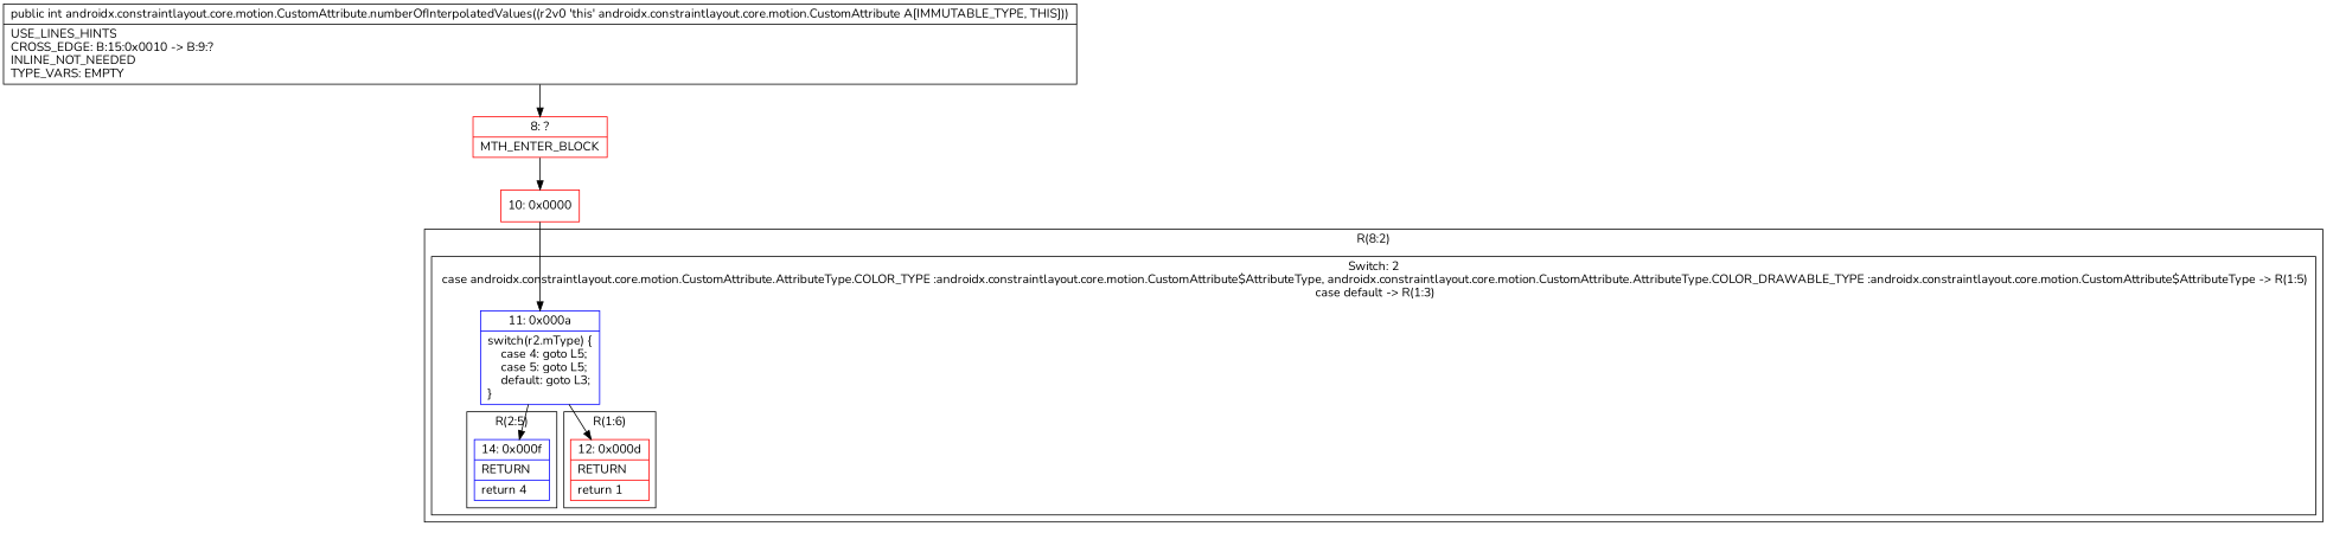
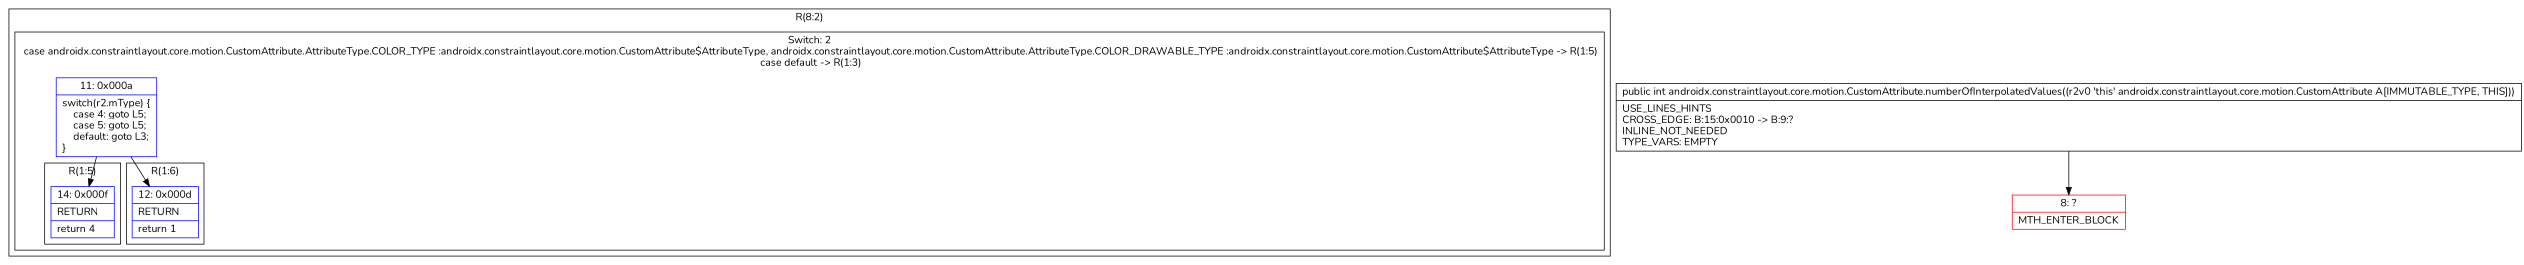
  digraph {
    fontname=Nunito
    node [color=blue fontname=Nunito shape=record]
    edge [fontname=Nunito]
    n1 [label="{14\:\ 0x000f|RETURN\l|return 4\l}"]
-   n2 [color=red label="{12\:\ 0x000d|RETURN\l|return 1\l}"]
+   n2 [label="{12\:\ 0x000d|RETURN\l|return 1\l}"]
    n3 [label="{11\:\ 0x000a|switch(r2.mType) \{\l    case 4: goto L5;\l    case 5: goto L5;\l    default: goto L3;\l\}\l}"]
    n4 [color=red label="{8\:\ ?|MTH_ENTER_BLOCK\l}"]
-   n5 [color=red label="{10\:\ 0x0000}"]
    n6 [label="{public int androidx.constraintlayout.core.motion.CustomAttribute.numberOfInterpolatedValues((r2v0 'this' androidx.constraintlayout.core.motion.CustomAttribute A[IMMUTABLE_TYPE, THIS]))  | USE_LINES_HINTS\lCROSS_EDGE: B:15:0x0010 \-\> B:9:?\lINLINE_NOT_NEEDED\lTYPE_VARS: EMPTY\l}" color=""]
    subgraph cluster_1 {
      label="R(8:2)"
      subgraph cluster_2 {
        label="Switch: 2\n case androidx.constraintlayout.core.motion.CustomAttribute.AttributeType.COLOR_TYPE :androidx.constraintlayout.core.motion.CustomAttribute$AttributeType, androidx.constraintlayout.core.motion.CustomAttribute.AttributeType.COLOR_DRAWABLE_TYPE :androidx.constraintlayout.core.motion.CustomAttribute$AttributeType -> R(1:5)\n case default -> R(1:3)"
        n3
        subgraph cluster_3 {
-         label="R(2:5)"
+         label="R(1:5)"
          n1
        }
        subgraph cluster_4 {
          label="R(1:6)"
          n2
        }
      }
    }
    n3 -> n1
    n3 -> n2
-   n4 -> n5
-   n5 -> n3
    n6 -> n4
  }
